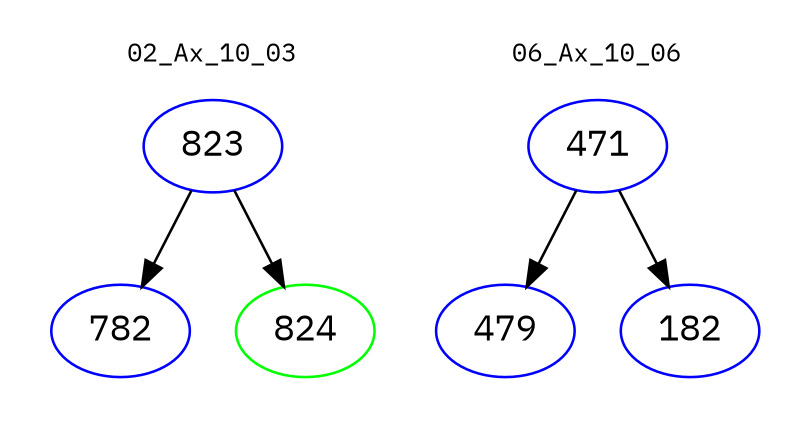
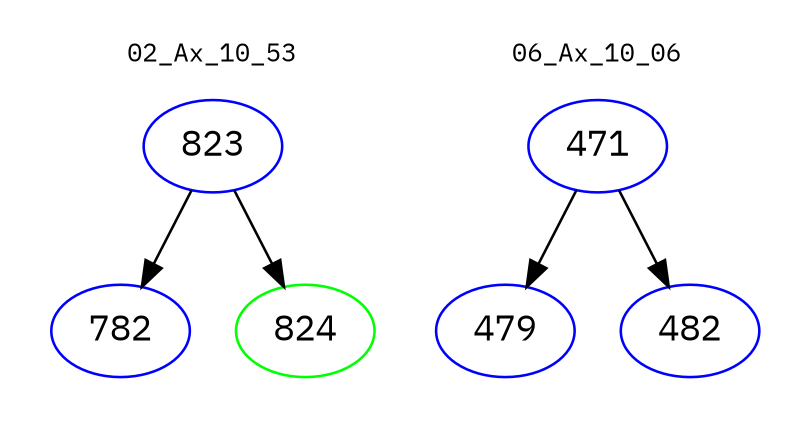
  digraph {
    fontname="IBM Plex Mono"
    node [color=blue fontname="IBM Plex Mono"]
    edge [color=black fontname="IBM Plex Mono"]
    n1 [label=823]
    n2 [label=782]
    n3 [color=green label=824]
    n4 [label=471]
    n5 [label=479]
-   n6 [label=182]
+   n6 [label=482]
    subgraph cluster_1 {
      color=white
      fontsize=10
-     label="02_Ax_10_03"
+     label="02_Ax_10_53"
      n1
      n2
      n3
    }
    subgraph cluster_2 {
      color=white
      fontsize=10
      label="06_Ax_10_06"
      n4
      n5
      n6
    }
    n1 -> n2
    n1 -> n3
    n4 -> n5
    n4 -> n6
  }
